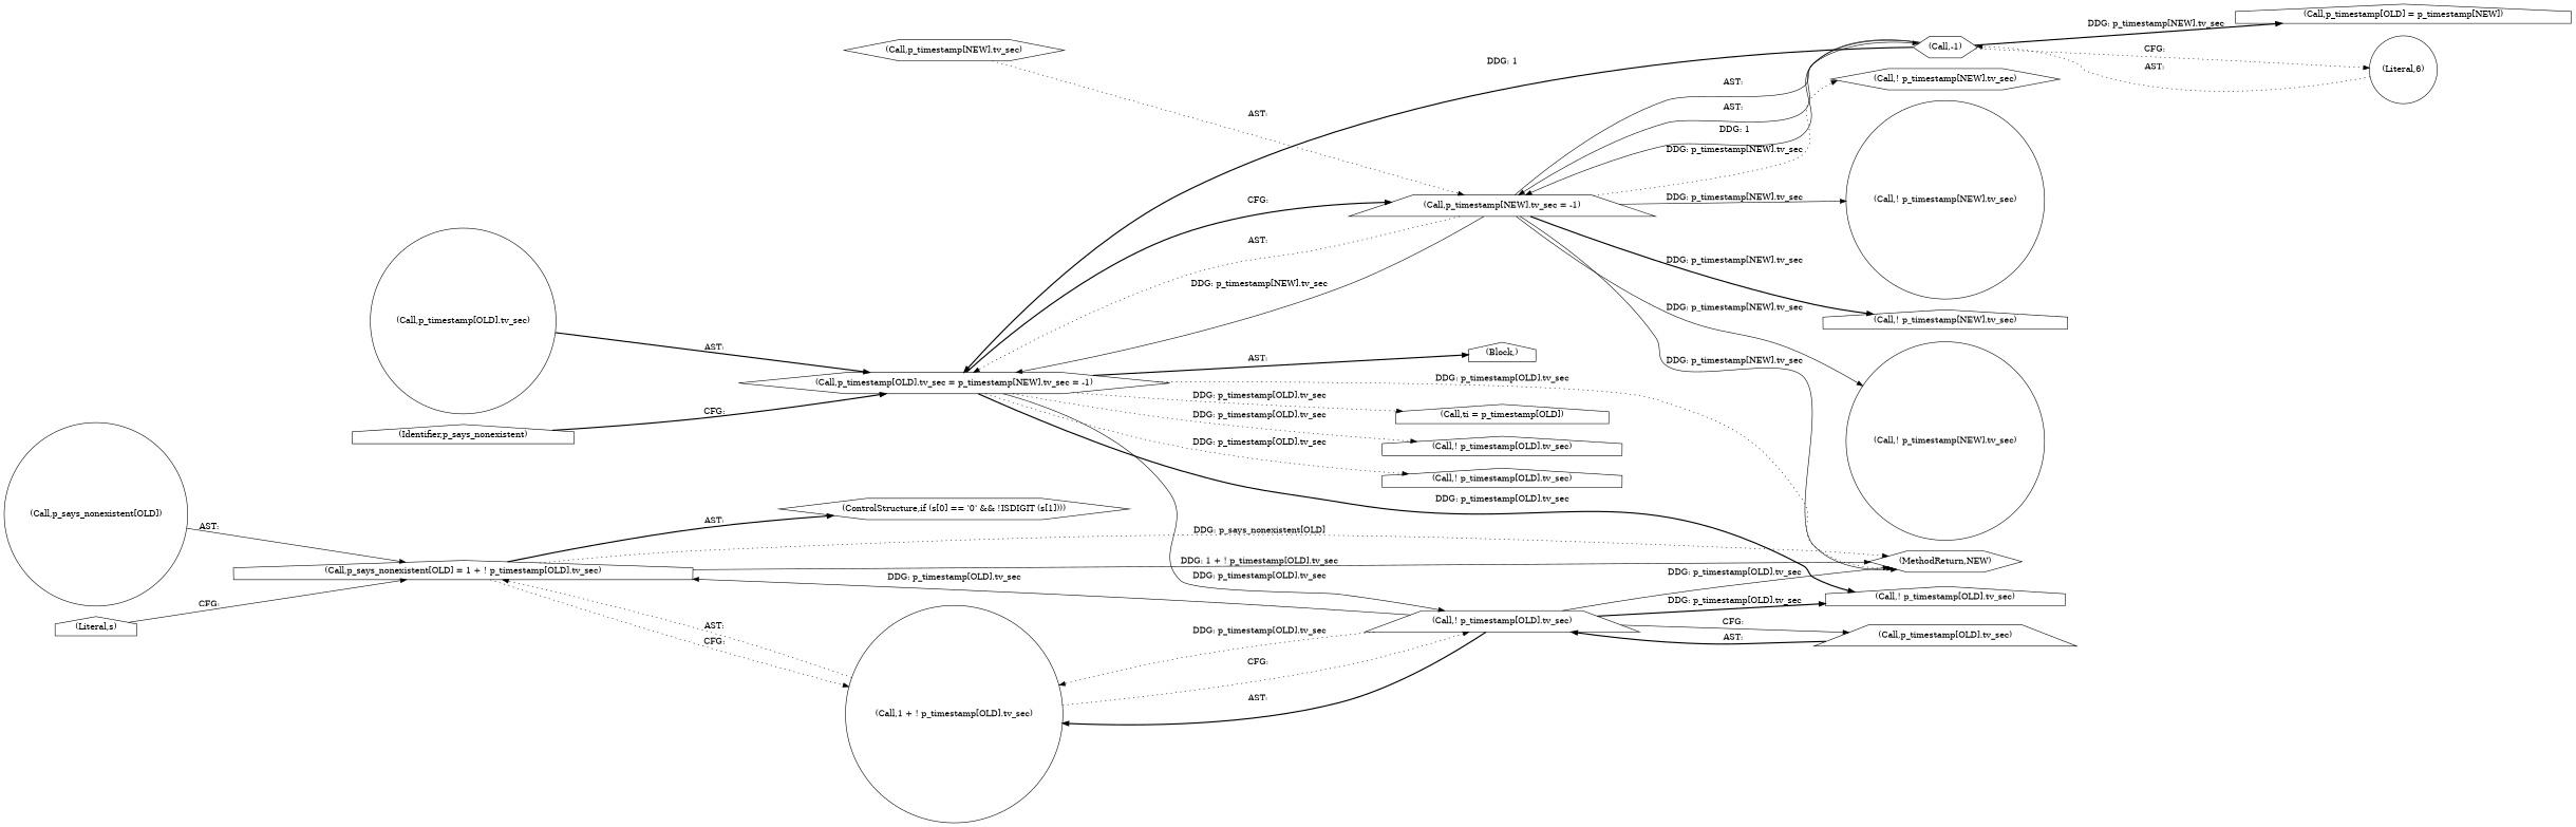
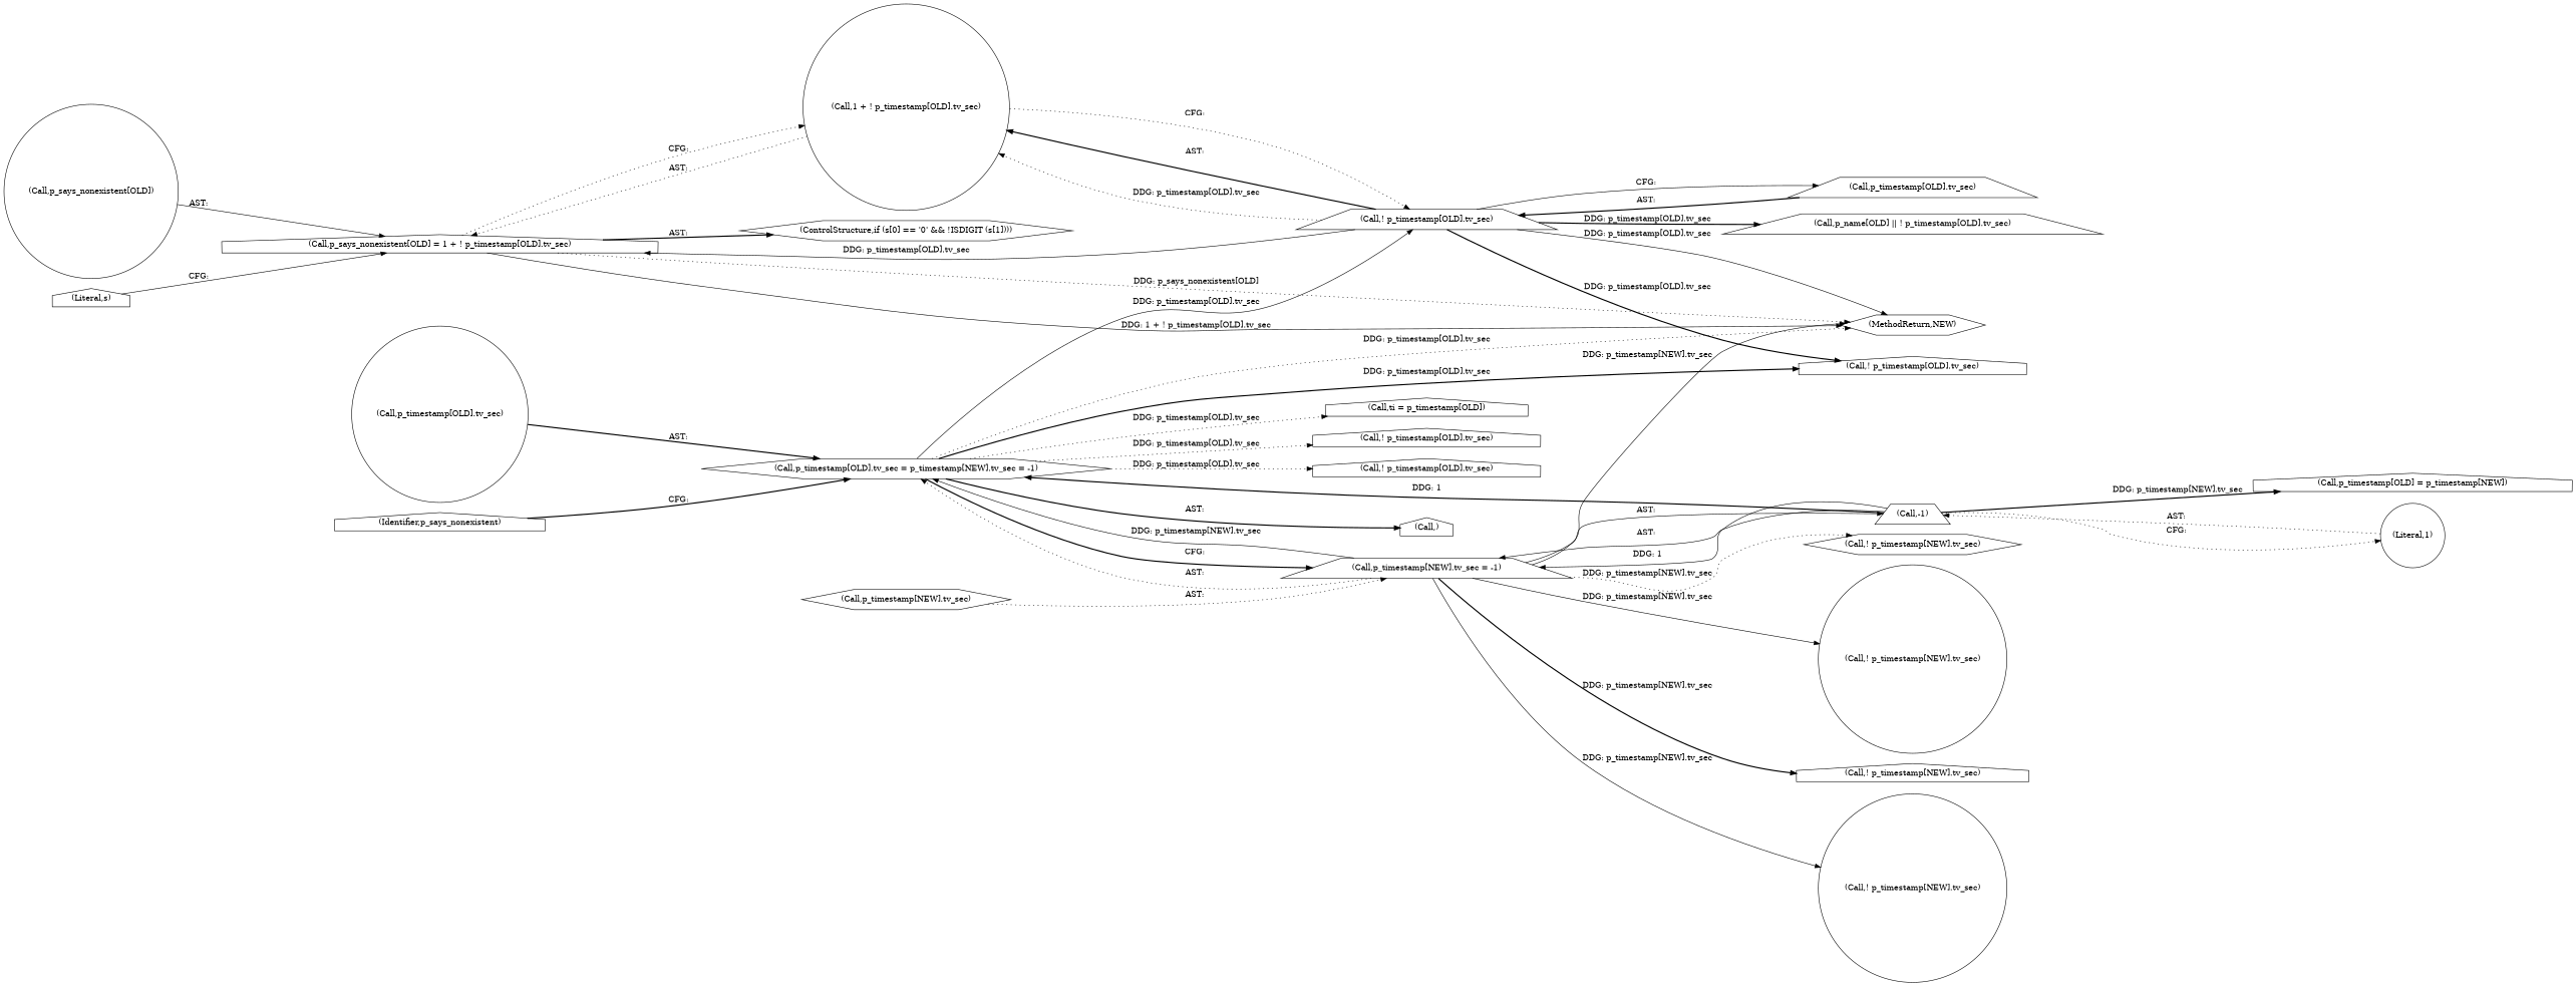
  digraph {
    rankdir=LR
    node [shape=house]
    edge [style=dotted]
    n1 [label="(Call,p_says_nonexistent[OLD] = 1 + ! p_timestamp[OLD].tv_sec)"]
    n2 [label="(Call,1 + ! p_timestamp[OLD].tv_sec)" shape=circle]
    n3 [label="(MethodReturn,NEW)" shape=hexagon]
    n4 [label="(ControlStructure,if (s[0] == '0' && !ISDIGIT (s[1])))" shape=hexagon]
    n5 [label="(Call,! p_timestamp[OLD].tv_sec)" shape=trapezium]
    n6 [label="(Call,p_timestamp[OLD].tv_sec)" shape=trapezium]
+   n7 [label="(Call,p_name[OLD] || ! p_timestamp[OLD].tv_sec)" shape=trapezium]
    n8 [label="(Call,! p_timestamp[OLD].tv_sec)"]
    n9 [label="(Call,p_timestamp[OLD].tv_sec = p_timestamp[NEW].tv_sec = -1)" shape=hexagon]
    n10 [label="(Call,p_timestamp[NEW].tv_sec = -1)" shape=trapezium]
    n11 [label="(Call,ti = p_timestamp[OLD])"]
    n12 [label="(Call,! p_timestamp[OLD].tv_sec)"]
    n13 [label="(Call,! p_timestamp[OLD].tv_sec)"]
-   n14 [label="(Block,)"]
-   n15 [label="(Call,-1)" shape=hexagon]
+   n14 [label="(Call,)"]
+   n15 [label="(Call,-1)" shape=trapezium]
    n16 [label="(Call,! p_timestamp[NEW].tv_sec)" shape=hexagon]
    n17 [label="(Call,! p_timestamp[NEW].tv_sec)" shape=circle]
    n18 [label="(Call,! p_timestamp[NEW].tv_sec)"]
    n19 [label="(Call,! p_timestamp[NEW].tv_sec)" shape=circle]
    n20 [label="(Call,p_timestamp[OLD] = p_timestamp[NEW])"]
-   n21 [label="(Literal,6)" shape=circle]
+   n21 [label="(Literal,1)" shape=circle]
    n22 [label="(Call,p_says_nonexistent[OLD])" shape=circle]
    n23 [label="(Call,p_timestamp[OLD].tv_sec)" shape=circle]
    n24 [label="(Identifier,p_says_nonexistent)"]
    n25 [label="(Literal,s)"]
    n26 [label="(Call,p_timestamp[NEW].tv_sec)" shape=hexagon]
    n1 -> n2 [label="CFG: "]
    n1 -> n3 [label="DDG: p_says_nonexistent[OLD]"]
    n1 -> n3 [label="DDG: 1 + ! p_timestamp[OLD].tv_sec" style=solid]
    n1 -> n4 [label="AST: " style=bold]
    n2 -> n1 [label="AST: "]
    n2 -> n5 [label="CFG: "]
    n5 -> n1 [label="DDG: p_timestamp[OLD].tv_sec" style=solid]
    n5 -> n2 [label="AST: " style=bold]
    n5 -> n2 [label="DDG: p_timestamp[OLD].tv_sec"]
    n5 -> n3 [label="DDG: p_timestamp[OLD].tv_sec" style=solid]
    n5 -> n6 [label="CFG: " style=solid]
+   n5 -> n7 [label="DDG: p_timestamp[OLD].tv_sec" style=bold]
    n5 -> n8 [label="DDG: p_timestamp[OLD].tv_sec" style=bold]
    n6 -> n5 [label="AST: " style=bold]
    n9 -> n3 [label="DDG: p_timestamp[OLD].tv_sec"]
    n9 -> n5 [label="DDG: p_timestamp[OLD].tv_sec" style=solid]
    n9 -> n8 [label="DDG: p_timestamp[OLD].tv_sec" style=bold]
    n9 -> n10 [label="CFG: " style=bold]
    n9 -> n11 [label="DDG: p_timestamp[OLD].tv_sec"]
    n9 -> n12 [label="DDG: p_timestamp[OLD].tv_sec"]
    n9 -> n13 [label="DDG: p_timestamp[OLD].tv_sec"]
    n9 -> n14 [label="AST: " style=bold]
    n10 -> n3 [label="DDG: p_timestamp[NEW].tv_sec" style=solid]
    n10 -> n9 [label="AST: "]
    n10 -> n9 [label="DDG: p_timestamp[NEW].tv_sec" style=solid]
    n10 -> n15 [label="AST: " style=solid]
    n10 -> n16 [label="DDG: p_timestamp[NEW].tv_sec"]
    n10 -> n17 [label="DDG: p_timestamp[NEW].tv_sec" style=solid]
    n10 -> n18 [label="DDG: p_timestamp[NEW].tv_sec" style=bold]
    n10 -> n19 [label="DDG: p_timestamp[NEW].tv_sec" style=solid]
    n15 -> n9 [label="DDG: 1" style=bold]
    n15 -> n10 [label="AST: " style=solid]
    n15 -> n10 [label="DDG: 1" style=solid]
    n15 -> n20 [label="DDG: p_timestamp[NEW].tv_sec" style=bold]
    n15 -> n21 [label="CFG: "]
    n21 -> n15 [label="AST: "]
    n22 -> n1 [label="AST: " style=solid]
    n23 -> n9 [label="AST: " style=bold]
    n24 -> n9 [label="CFG: " style=bold]
    n25 -> n1 [label="CFG: " style=solid]
    n26 -> n10 [label="AST: "]
  }
